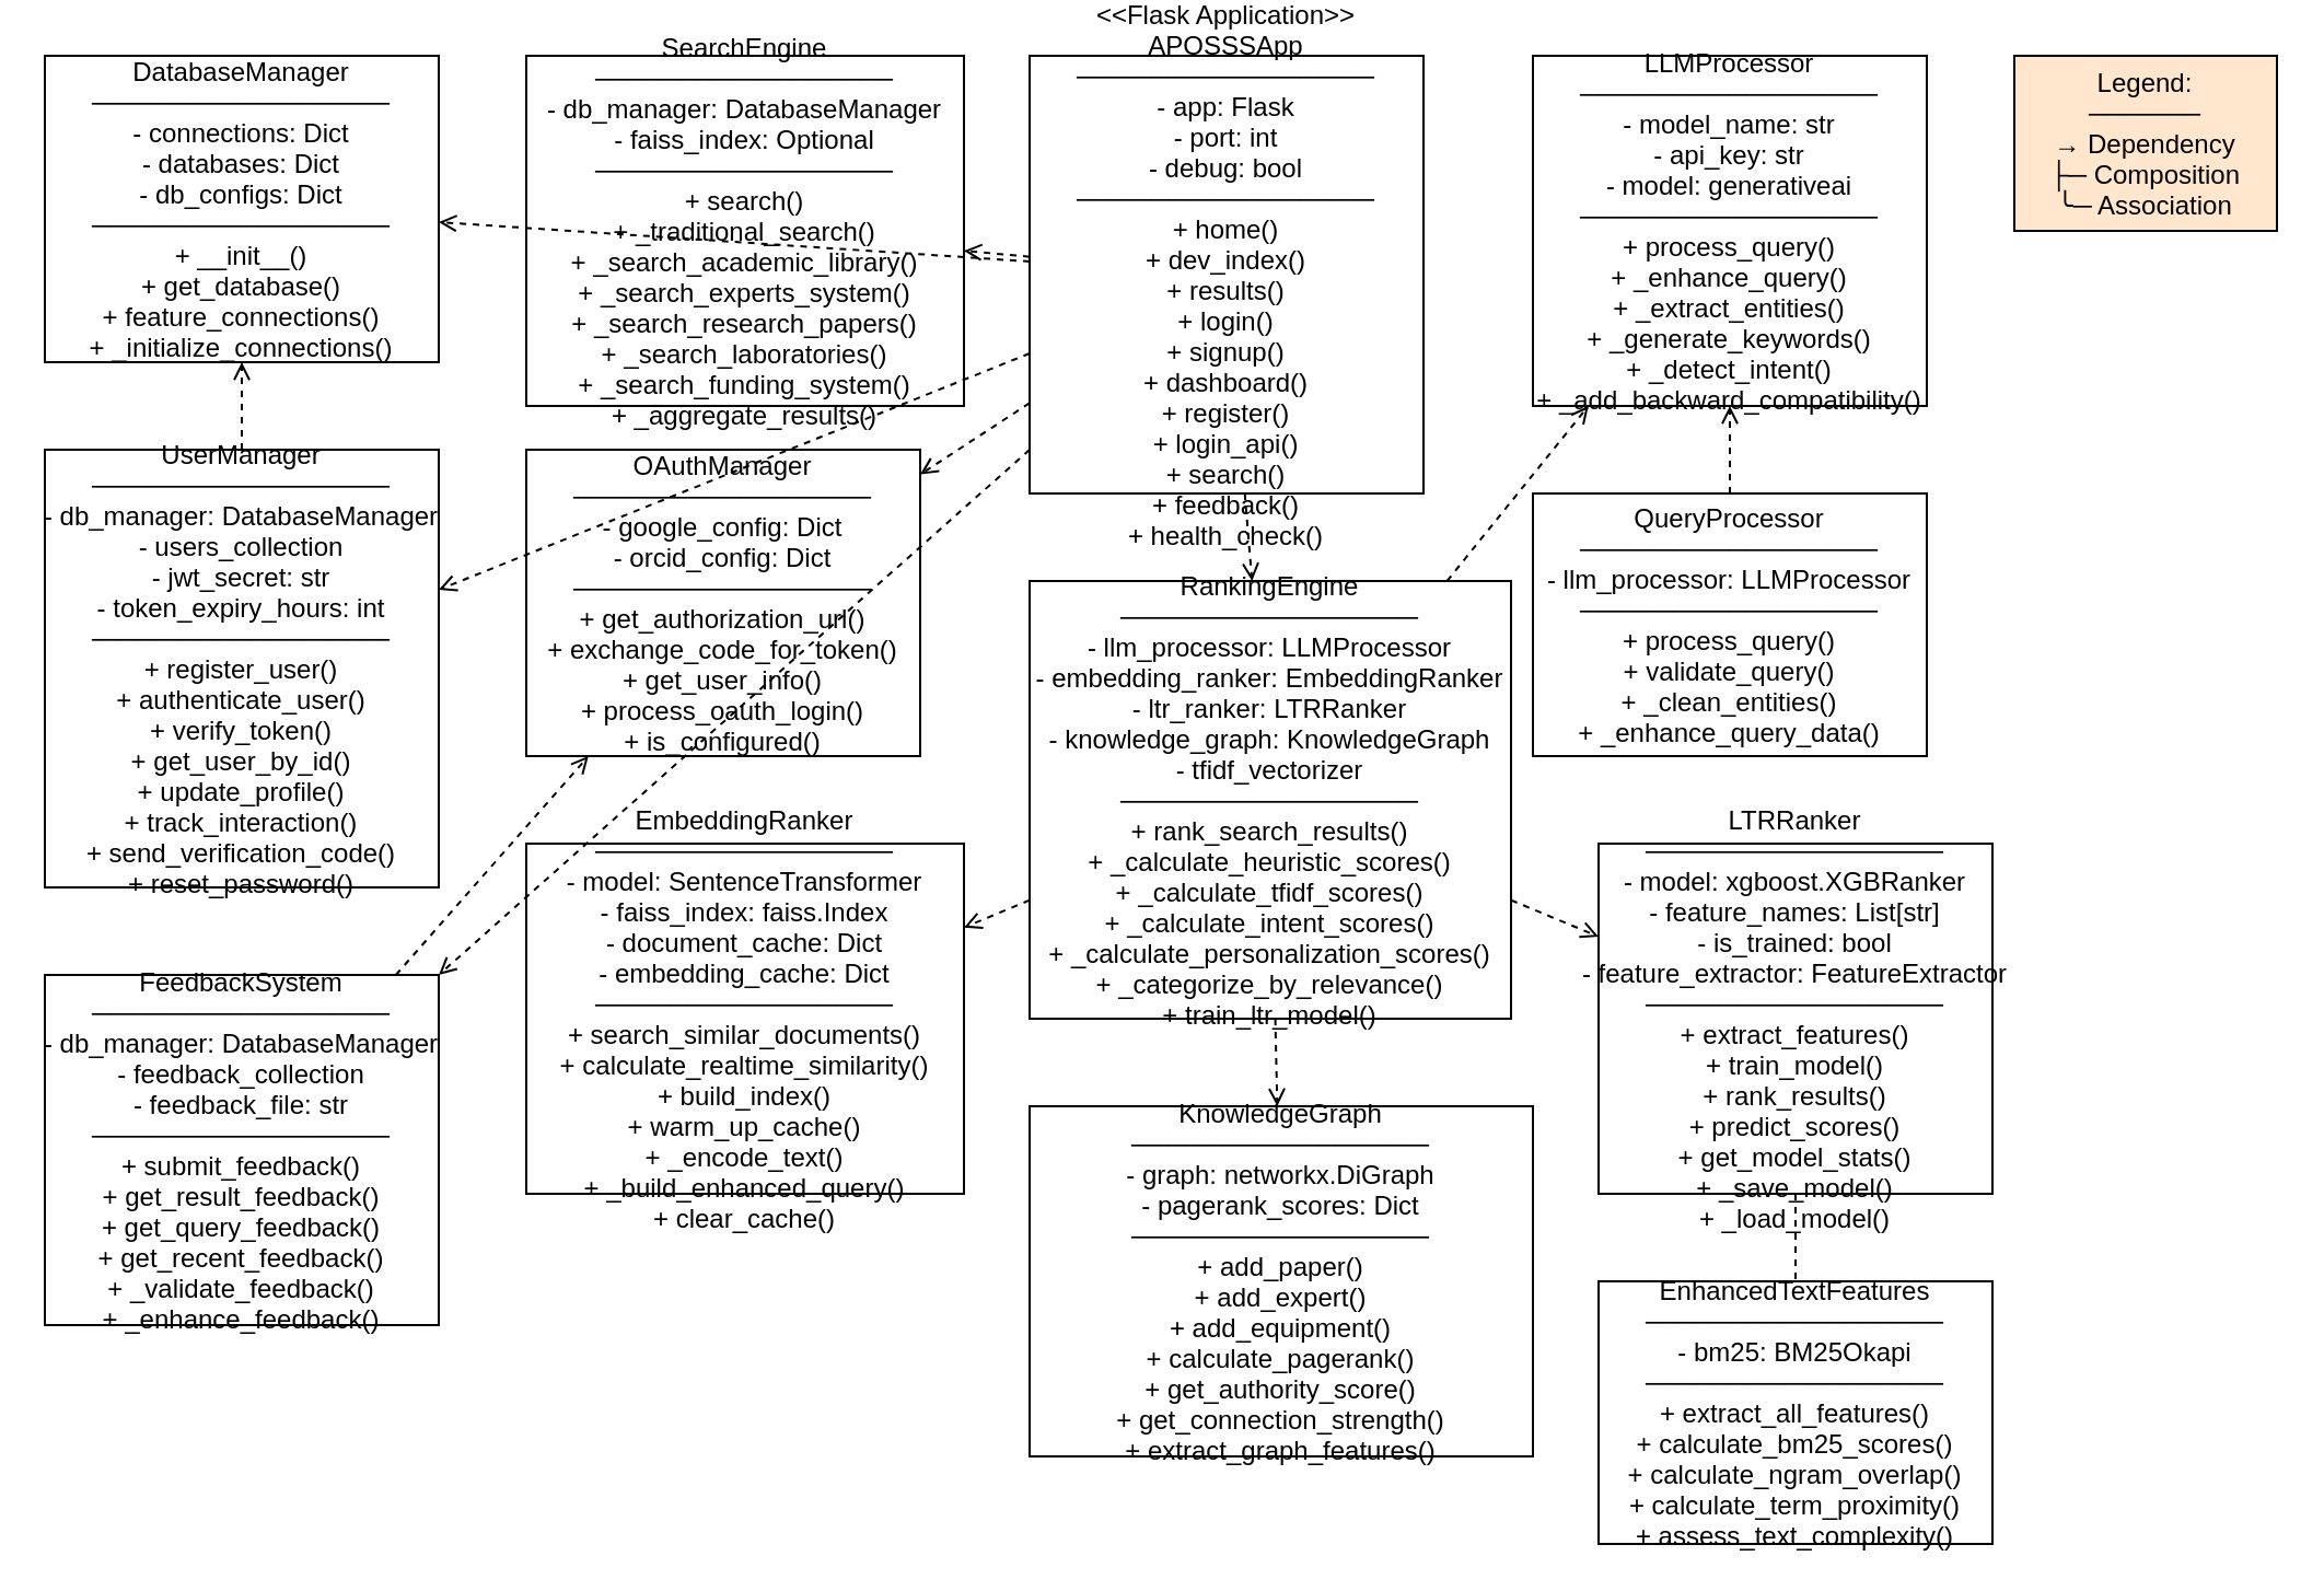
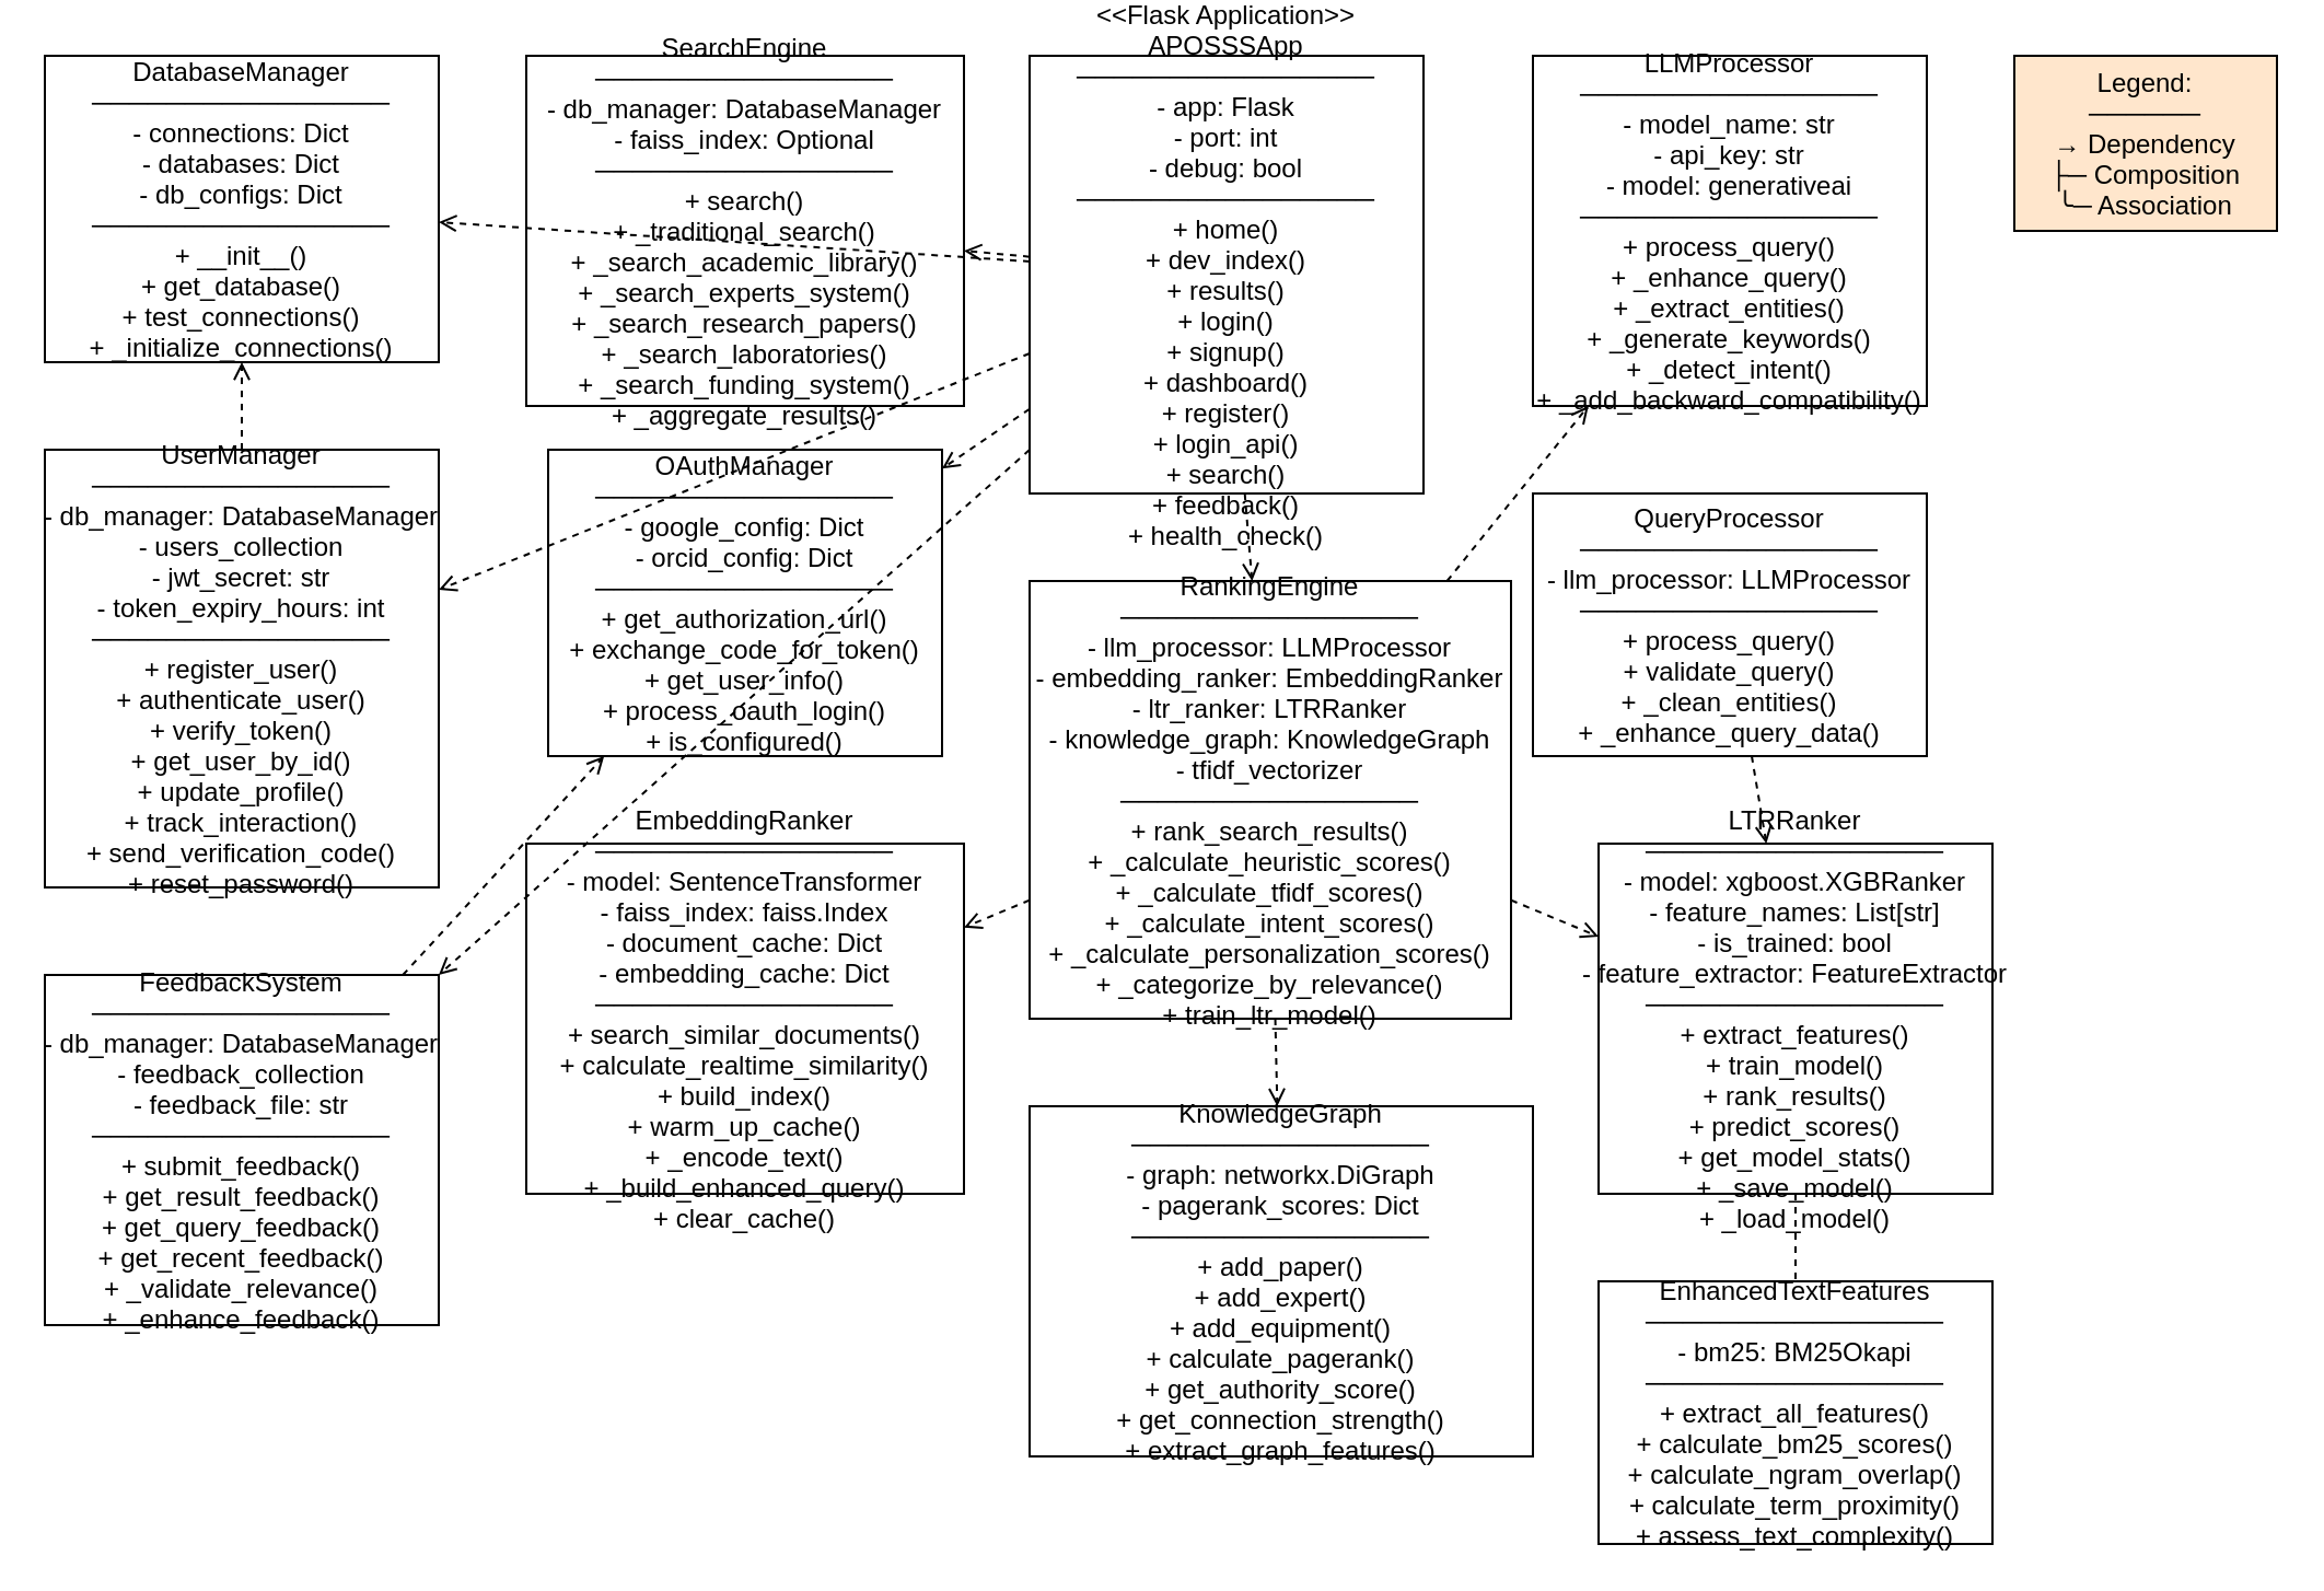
  <mxCell id="0" />
  <mxCell id="1" parent="0" />
  <mxCell id="2" value="&lt;&lt;Flask Application&gt;&gt;&#10;APOSSSApp&#10;────────────────&#10;- app: Flask&#10;- port: int&#10;- debug: bool&#10;────────────────&#10;+ home()&#10;+ dev_index()&#10;+ results()&#10;+ login()&#10;+ signup()&#10;+ dashboard()&#10;+ register()&#10;+ login_api()&#10;+ search()&#10;+ feedback()&#10;+ health_check()" vertex="1" parent="1"><mxGeometry x="470" y="20" width="180" height="200" as="geometry" /></mxCell>
- <mxCell id="3" value="DatabaseManager&#10;────────────────&#10;- connections: Dict&#10;- databases: Dict&#10;- db_configs: Dict&#10;────────────────&#10;+ __init__()&#10;+ get_database()&#10;+ feature_connections()&#10;+ _initialize_connections()" vertex="1" parent="1"><mxGeometry x="20" y="20" width="180" height="140" as="geometry" /></mxCell>
+ <mxCell id="3" value="DatabaseManager&#10;────────────────&#10;- connections: Dict&#10;- databases: Dict&#10;- db_configs: Dict&#10;────────────────&#10;+ __init__()&#10;+ get_database()&#10;+ test_connections()&#10;+ _initialize_connections()" vertex="1" parent="1"><mxGeometry x="20" y="20" width="180" height="140" as="geometry" /></mxCell>
  <mxCell id="4" value="UserManager&#10;────────────────&#10;- db_manager: DatabaseManager&#10;- users_collection&#10;- jwt_secret: str&#10;- token_expiry_hours: int&#10;────────────────&#10;+ register_user()&#10;+ authenticate_user()&#10;+ verify_token()&#10;+ get_user_by_id()&#10;+ update_profile()&#10;+ track_interaction()&#10;+ send_verification_code()&#10;+ reset_password()" vertex="1" parent="1"><mxGeometry x="20" y="200" width="180" height="200" as="geometry" /></mxCell>
- <mxCell id="5" value="OAuthManager&#10;────────────────&#10;- google_config: Dict&#10;- orcid_config: Dict&#10;────────────────&#10;+ get_authorization_url()&#10;+ exchange_code_for_token()&#10;+ get_user_info()&#10;+ process_oauth_login()&#10;+ is_configured()" vertex="1" parent="1"><mxGeometry x="240" y="200" width="180" height="140" as="geometry" /></mxCell>
+ <mxCell id="5" value="OAuthManager&#10;────────────────&#10;- google_config: Dict&#10;- orcid_config: Dict&#10;────────────────&#10;+ get_authorization_url()&#10;+ exchange_code_for_token()&#10;+ get_user_info()&#10;+ process_oauth_login()&#10;+ is_configured()" vertex="1" parent="1"><mxGeometry x="250" y="200" width="180" height="140" as="geometry" /></mxCell>
  <mxCell id="6" value="LLMProcessor&#10;────────────────&#10;- model_name: str&#10;- api_key: str&#10;- model: generativeai&#10;────────────────&#10;+ process_query()&#10;+ _enhance_query()&#10;+ _extract_entities()&#10;+ _generate_keywords()&#10;+ _detect_intent()&#10;+ _add_backward_compatibility()" vertex="1" parent="1"><mxGeometry x="700" y="20" width="180" height="160" as="geometry" /></mxCell>
  <mxCell id="7" value="QueryProcessor&#10;────────────────&#10;- llm_processor: LLMProcessor&#10;────────────────&#10;+ process_query()&#10;+ validate_query()&#10;+ _clean_entities()&#10;+ _enhance_query_data()" vertex="1" parent="1"><mxGeometry x="700" y="220" width="180" height="120" as="geometry" /></mxCell>
  <mxCell id="8" value="SearchEngine&#10;────────────────&#10;- db_manager: DatabaseManager&#10;- faiss_index: Optional&#10;────────────────&#10;+ search()&#10;+ _traditional_search()&#10;+ _search_academic_library()&#10;+ _search_experts_system()&#10;+ _search_research_papers()&#10;+ _search_laboratories()&#10;+ _search_funding_system()&#10;+ _aggregate_results()" vertex="1" parent="1"><mxGeometry x="240" y="20" width="200" height="160" as="geometry" /></mxCell>
  <mxCell id="9" value="RankingEngine&#10;────────────────&#10;- llm_processor: LLMProcessor&#10;- embedding_ranker: EmbeddingRanker&#10;- ltr_ranker: LTRRanker&#10;- knowledge_graph: KnowledgeGraph&#10;- tfidf_vectorizer&#10;────────────────&#10;+ rank_search_results()&#10;+ _calculate_heuristic_scores()&#10;+ _calculate_tfidf_scores()&#10;+ _calculate_intent_scores()&#10;+ _calculate_personalization_scores()&#10;+ _categorize_by_relevance()&#10;+ train_ltr_model()" vertex="1" parent="1"><mxGeometry x="470" y="260" width="220" height="200" as="geometry" /></mxCell>
  <mxCell id="10" value="LTRRanker&#10;────────────────&#10;- model: xgboost.XGBRanker&#10;- feature_names: List[str]&#10;- is_trained: bool&#10;- feature_extractor: FeatureExtractor&#10;────────────────&#10;+ extract_features()&#10;+ train_model()&#10;+ rank_results()&#10;+ predict_scores()&#10;+ get_model_stats()&#10;+ _save_model()&#10;+ _load_model()" vertex="1" parent="1"><mxGeometry x="730" y="380" width="180" height="160" as="geometry" /></mxCell>
  <mxCell id="11" value="EmbeddingRanker&#10;────────────────&#10;- model: SentenceTransformer&#10;- faiss_index: faiss.Index&#10;- document_cache: Dict&#10;- embedding_cache: Dict&#10;────────────────&#10;+ search_similar_documents()&#10;+ calculate_realtime_similarity()&#10;+ build_index()&#10;+ warm_up_cache()&#10;+ _encode_text()&#10;+ _build_enhanced_query()&#10;+ clear_cache()" vertex="1" parent="1"><mxGeometry x="240" y="380" width="200" height="160" as="geometry" /></mxCell>
  <mxCell id="12" value="KnowledgeGraph&#10;────────────────&#10;- graph: networkx.DiGraph&#10;- pagerank_scores: Dict&#10;────────────────&#10;+ add_paper()&#10;+ add_expert()&#10;+ add_equipment()&#10;+ calculate_pagerank()&#10;+ get_authority_score()&#10;+ get_connection_strength()&#10;+ extract_graph_features()" vertex="1" parent="1"><mxGeometry x="470" y="500" width="230" height="160" as="geometry" /></mxCell>
- <mxCell id="13" value="FeedbackSystem&#10;────────────────&#10;- db_manager: DatabaseManager&#10;- feedback_collection&#10;- feedback_file: str&#10;────────────────&#10;+ submit_feedback()&#10;+ get_result_feedback()&#10;+ get_query_feedback()&#10;+ get_recent_feedback()&#10;+ _validate_feedback()&#10;+ _enhance_feedback()" vertex="1" parent="1"><mxGeometry x="20" y="440" width="180" height="160" as="geometry" /></mxCell>
+ <mxCell id="13" value="FeedbackSystem&#10;────────────────&#10;- db_manager: DatabaseManager&#10;- feedback_collection&#10;- feedback_file: str&#10;────────────────&#10;+ submit_feedback()&#10;+ get_result_feedback()&#10;+ get_query_feedback()&#10;+ get_recent_feedback()&#10;+ _validate_relevance()&#10;+ _enhance_feedback()" vertex="1" parent="1"><mxGeometry x="20" y="440" width="180" height="160" as="geometry" /></mxCell>
  <mxCell id="14" value="EnhancedTextFeatures&#10;────────────────&#10;- bm25: BM25Okapi&#10;────────────────&#10;+ extract_all_features()&#10;+ calculate_bm25_scores()&#10;+ calculate_ngram_overlap()&#10;+ calculate_term_proximity()&#10;+ assess_text_complexity()" vertex="1" parent="1"><mxGeometry x="730" y="580" width="180" height="120" as="geometry" /></mxCell>
  <mxCell id="15" value="" style="endArrow=open;endFill=0;dashed=1;" edge="1" parent="1" source="2" target="3"><mxGeometry relative="1" as="geometry" /></mxCell>
  <mxCell id="16" value="" style="endArrow=open;endFill=0;dashed=1;" edge="1" parent="1" source="2" target="4"><mxGeometry relative="1" as="geometry" /></mxCell>
  <mxCell id="17" value="" style="endArrow=open;endFill=0;dashed=1;" edge="1" parent="1" source="2" target="5"><mxGeometry relative="1" as="geometry" /></mxCell>
  <mxCell id="18" value="" style="endArrow=open;endFill=0;dashed=1;" edge="1" parent="1" source="2" target="8"><mxGeometry relative="1" as="geometry" /></mxCell>
  <mxCell id="19" value="" style="endArrow=open;endFill=0;dashed=1;" edge="1" parent="1" source="2" target="9"><mxGeometry relative="1" as="geometry" /></mxCell>
  <mxCell id="20" value="" style="endArrow=open;endFill=0;dashed=1;" edge="1" parent="1" source="2" target="13"><mxGeometry relative="1" as="geometry" /></mxCell>
  <mxCell id="21" value="" style="endArrow=open;endFill=0;dashed=1;" edge="1" parent="1" source="4" target="3"><mxGeometry relative="1" as="geometry" /></mxCell>
- <mxCell id="22" value="" style="endArrow=open;endFill=0;dashed=1;" edge="1" parent="1" source="7" target="6"><mxGeometry relative="1" as="geometry" /></mxCell>
+ <mxCell id="22" value="" style="endArrow=open;endFill=0;dashed=1;" edge="1" parent="1" source="7" target="10"><mxGeometry relative="1" as="geometry" /></mxCell>
  <mxCell id="23" value="" style="endArrow=open;endFill=0;dashed=1;" edge="1" parent="1" source="9" target="6"><mxGeometry relative="1" as="geometry" /></mxCell>
  <mxCell id="24" value="" style="endArrow=open;endFill=0;dashed=1;" edge="1" parent="1" source="9" target="11"><mxGeometry relative="1" as="geometry" /></mxCell>
  <mxCell id="25" value="" style="endArrow=open;endFill=0;dashed=1;" edge="1" parent="1" source="9" target="10"><mxGeometry relative="1" as="geometry" /></mxCell>
  <mxCell id="26" value="" style="endArrow=open;endFill=0;dashed=1;" edge="1" parent="1" source="9" target="12"><mxGeometry relative="1" as="geometry" /></mxCell>
  <mxCell id="27" value="" style="endArrow=none;endFill=0;dashed=1;" edge="1" parent="1" source="10" target="14"><mxGeometry relative="1" as="geometry" /></mxCell>
  <mxCell id="28" value="" style="endArrow=open;endFill=0;dashed=1;" edge="1" parent="1" source="13" target="5"><mxGeometry relative="1" as="geometry" /></mxCell>
  <mxCell id="29" value="Legend:&#10;──────&#10;→ Dependency&#10;├─ Composition&#10;╰─ Association" vertex="1" parent="1" style="fillColor=#ffe6cc;"><mxGeometry x="920" y="20" width="120" height="80" as="geometry" /></mxCell>
